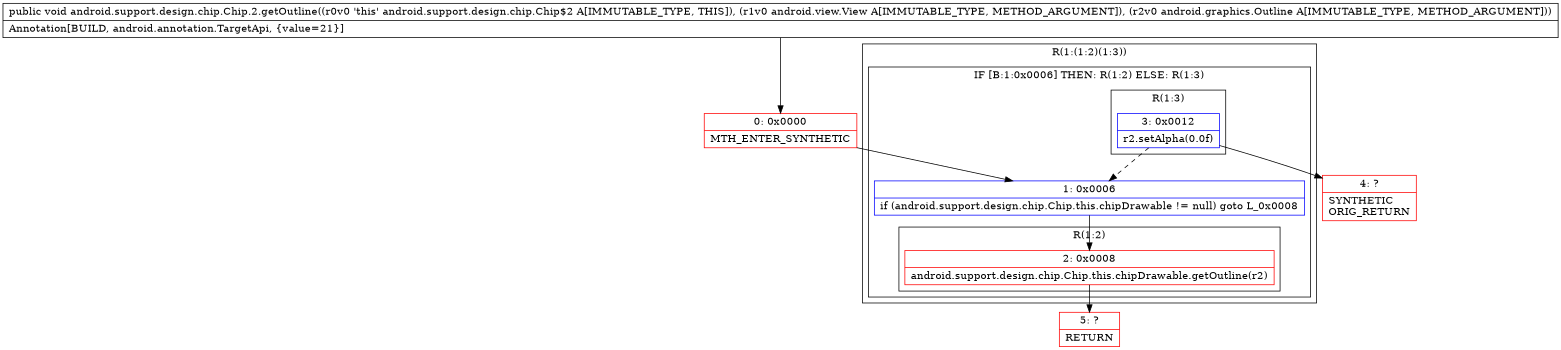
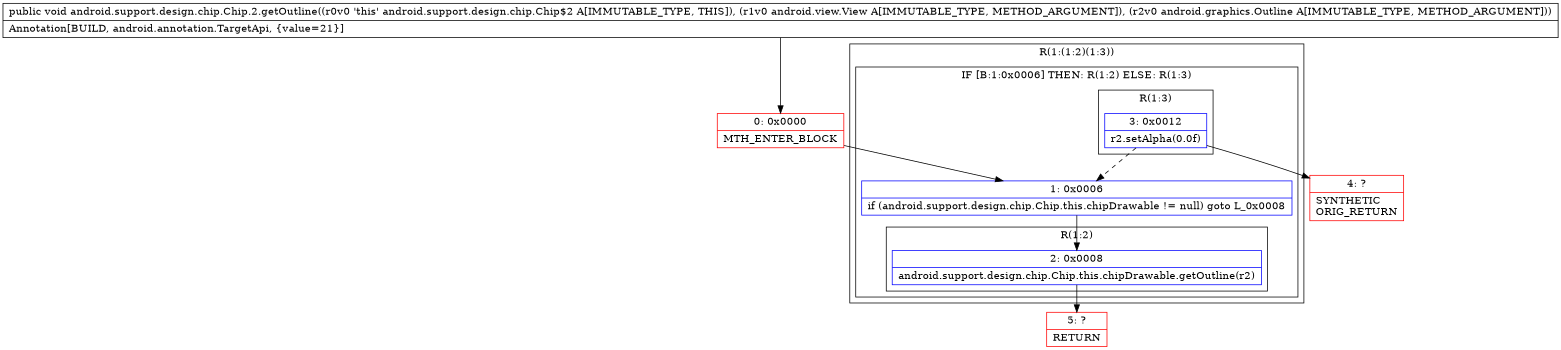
  digraph {
    node [color=blue shape=record]
-   n1 [color=red label="{2\:\ 0x0008|android.support.design.chip.Chip.this.chipDrawable.getOutline(r2)\l}"]
+   n1 [label="{2\:\ 0x0008|android.support.design.chip.Chip.this.chipDrawable.getOutline(r2)\l}"]
    n2 [label="{3\:\ 0x0012|r2.setAlpha(0.0f)\l}"]
    n3 [label="{1\:\ 0x0006|if (android.support.design.chip.Chip.this.chipDrawable != null) goto L_0x0008\l}"]
    n4 [color=red label="{5\:\ ?|RETURN\l}"]
    n5 [color=red label="{4\:\ ?|SYNTHETIC\lORIG_RETURN\l}"]
-   n6 [color=red label="{0\:\ 0x0000|MTH_ENTER_SYNTHETIC\l}"]
+   n6 [color=red label="{0\:\ 0x0000|MTH_ENTER_BLOCK\l}"]
    n7 [label="{public void android.support.design.chip.Chip.2.getOutline((r0v0 'this' android.support.design.chip.Chip$2 A[IMMUTABLE_TYPE, THIS]), (r1v0 android.view.View A[IMMUTABLE_TYPE, METHOD_ARGUMENT]), (r2v0 android.graphics.Outline A[IMMUTABLE_TYPE, METHOD_ARGUMENT]))  | Annotation[BUILD, android.annotation.TargetApi, \{value=21\}]\l}" color=""]
    subgraph cluster_1 {
      label="R(1:(1:2)(1:3))"
      subgraph cluster_2 {
        label="IF [B:1:0x0006] THEN: R(1:2) ELSE: R(1:3)"
        n3
        subgraph cluster_3 {
          label="R(1:2)"
          n1
        }
        subgraph cluster_4 {
          label="R(1:3)"
          n2
        }
      }
    }
    n1 -> n4
    n2 -> n3 [style=dashed]
    n2 -> n5
    n3 -> n1
    n6 -> n3
    n7 -> n6
  }
